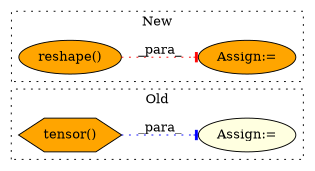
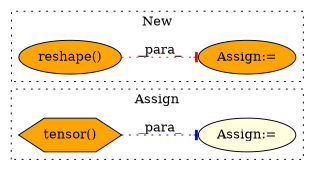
  digraph {
    rankdir=LR
    node [a=75 l=3 shape=ellipse style=filled fillcolor=orange]
    edge [style=dotted arrowhead=tee]
    n1 [l="12,21" label="tensor()" s="5690,5704" shape=hexagon]
    n2 [a=68 label="Assign:=" s=5687 fillcolor=lightyellow]
    n3 [l="33,1" label="reshape()" s="5986,6023"]
    n4 [a=68 label="Assign:=" s=5983]
    subgraph cluster_1 {
-     label=Old
+     label=Assign
      style=dotted
      n1
      n2
    }
    subgraph cluster_2 {
      label=New
      style=dotted
      n3
      n4
    }
    n1 -> n2 [label=_para_ color=blue]
    n3 -> n4 [label=_para_ color=red]
  }
